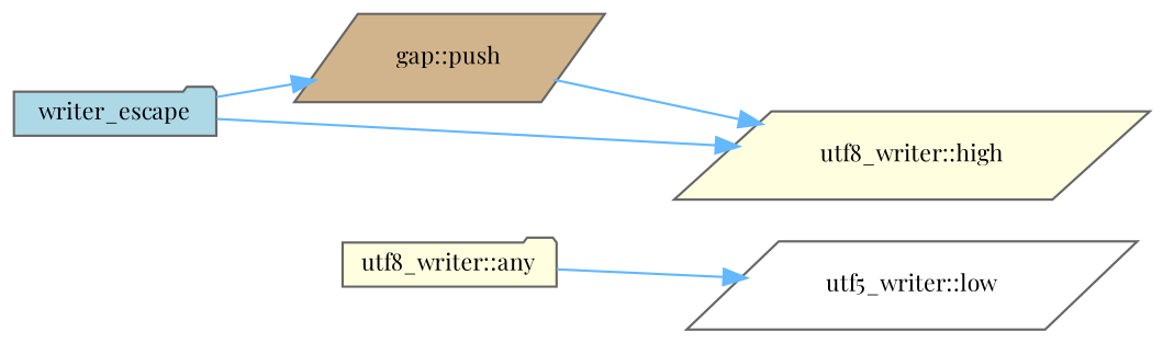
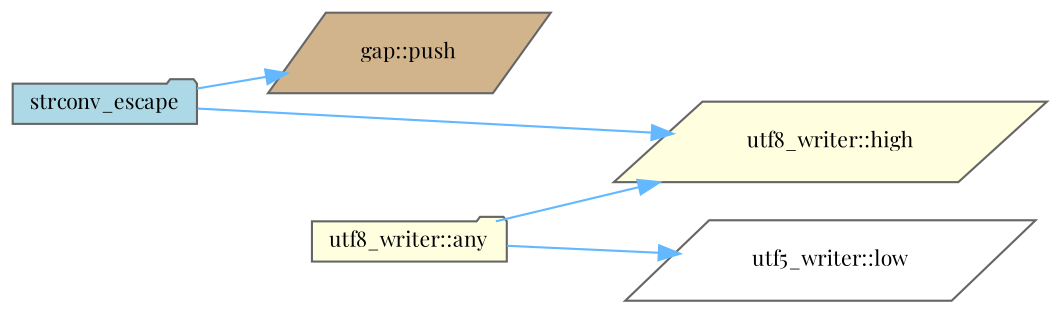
  digraph {
    fontname="Playfair Display"
    rankdir=LR
    node [color=grey40 fillcolor=lightyellow fontname="Playfair Display" fontsize=10 shape=parallelogram style=filled]
    edge [color=steelblue1 fontname="Playfair Display" fontsize=10 labelfontname=Helvetica labelfontsize=10 style=solid]
-   n1 [color=gray40 fillcolor=lightblue fontcolor=black height=0.2 label=writer_escape shape=folder width=0.4]
+   n1 [color=gray40 fillcolor=lightblue fontcolor=black height=0.2 label=strconv_escape shape=folder width=0.4]
    n2 [fillcolor=tan height=0.2 label="gap::push" width=0.4]
    n3 [height=0.2 label="utf8_writer::high" width=0.4]
    n4 [height=0.2 label="utf8_writer::any" shape=folder width=0.4]
    n5 [fillcolor=white height=0.2 label="utf5_writer::low" width=0.4]
    n1 -> n2
    n1 -> n3
-   n2 -> n3
+   n4 -> n3
    n4 -> n5
  }
